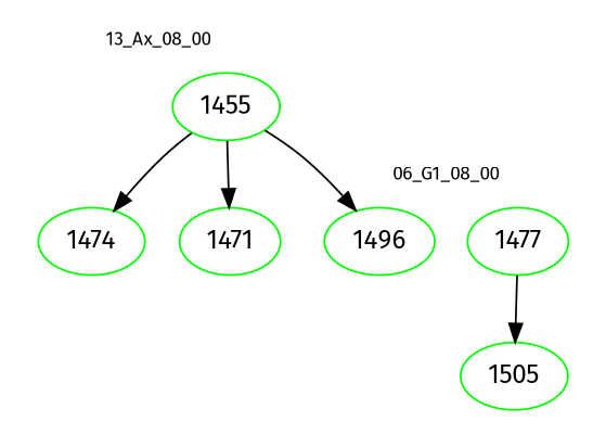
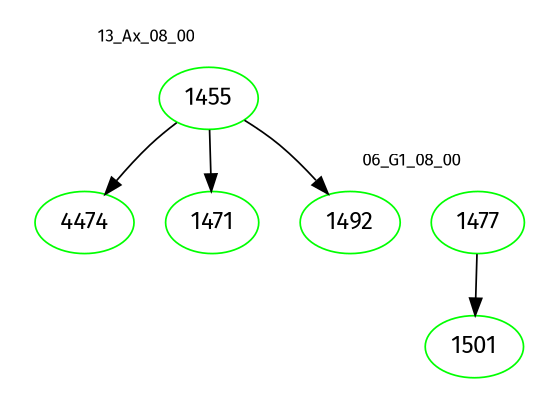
  digraph {
    fontname="Fira Sans"
    node [color=green fontname="Fira Sans"]
    edge [color=black fontname="Fira Sans"]
    n1 [label=1455]
-   n2 [label=1474]
+   n2 [label=4474]
    n3 [label=1471]
    n4 [label=1477]
-   n5 [label=1505]
-   n6 [label=1496]
+   n5 [label=1501]
+   n6 [label=1492]
    subgraph cluster_1 {
      color=white
      fontsize=10
      label="13_Ax_08_00"
      n1
      n2
      n3
    }
    subgraph cluster_2 {
      color=white
      fontsize=10
      label="06_G1_08_00"
      n4
      n5
      n6
    }
    n1 -> n2
    n1 -> n3
    n1 -> n6
    n4 -> n5
  }
